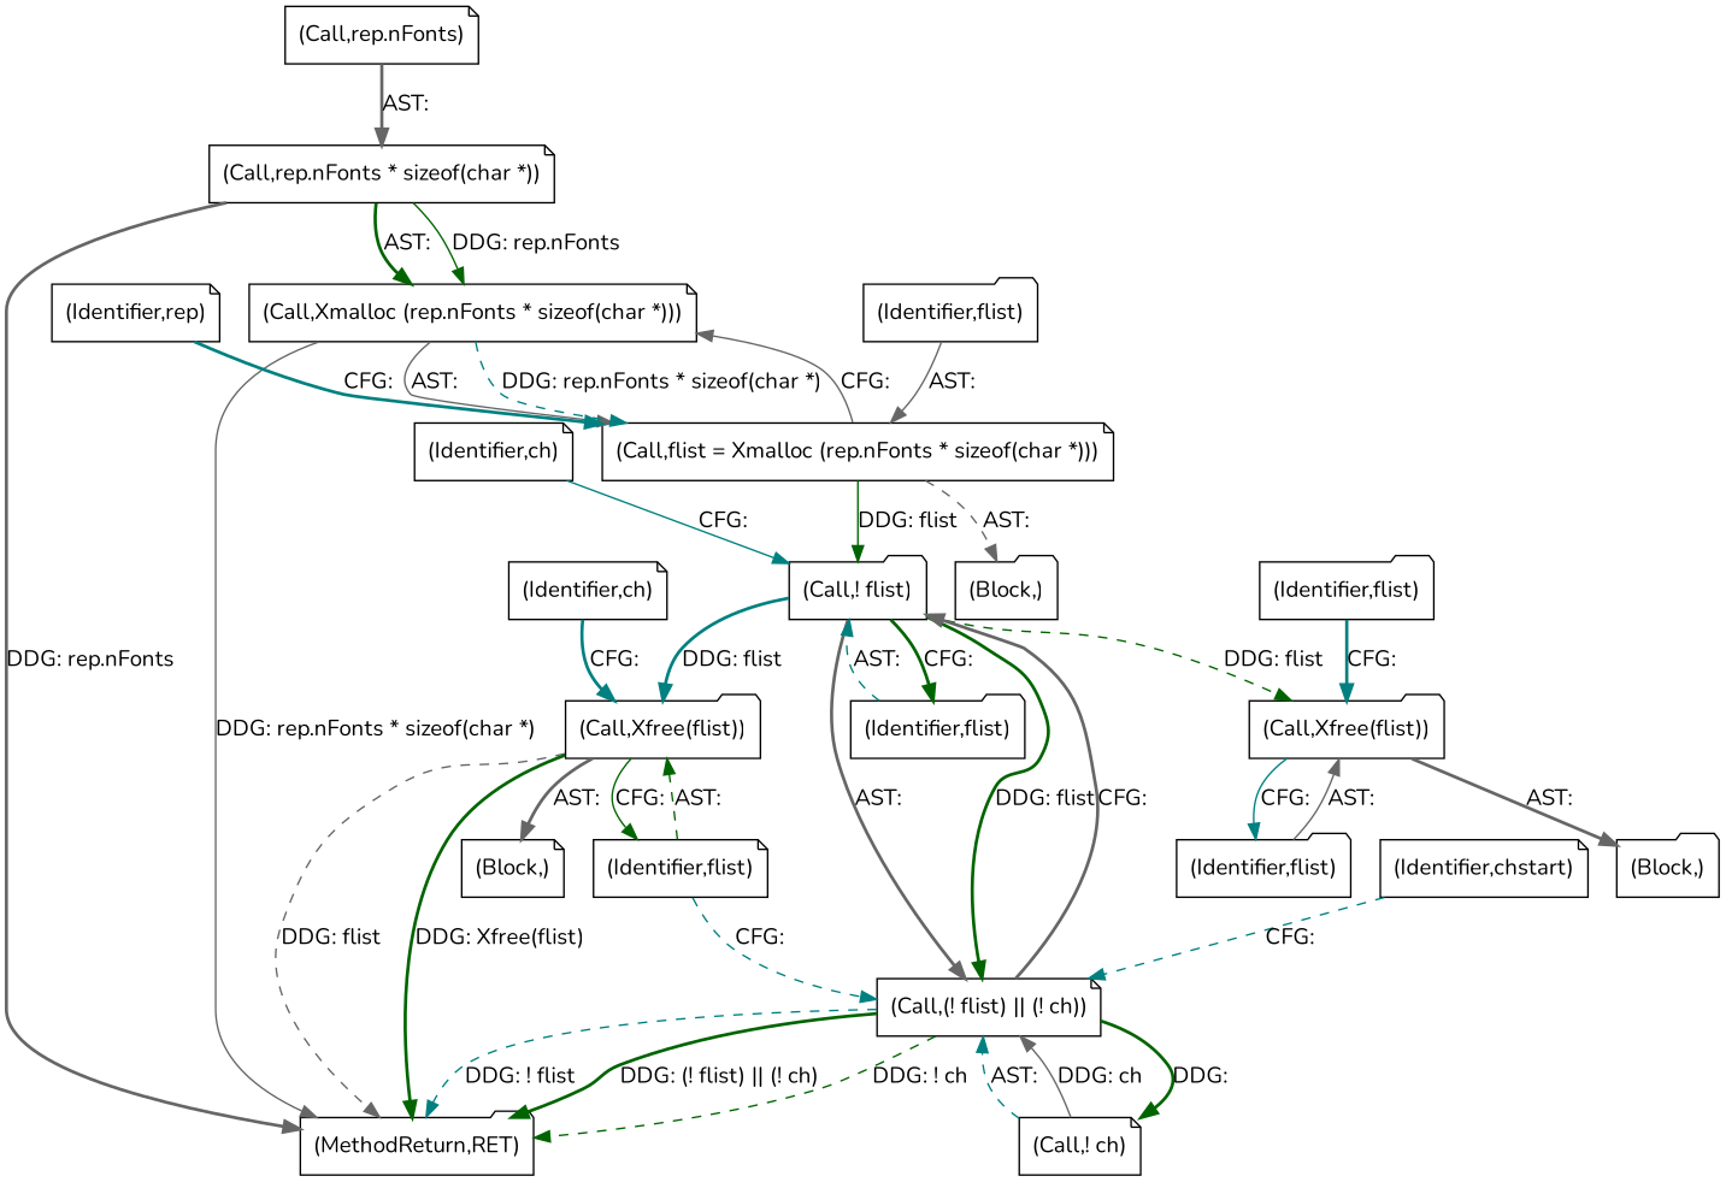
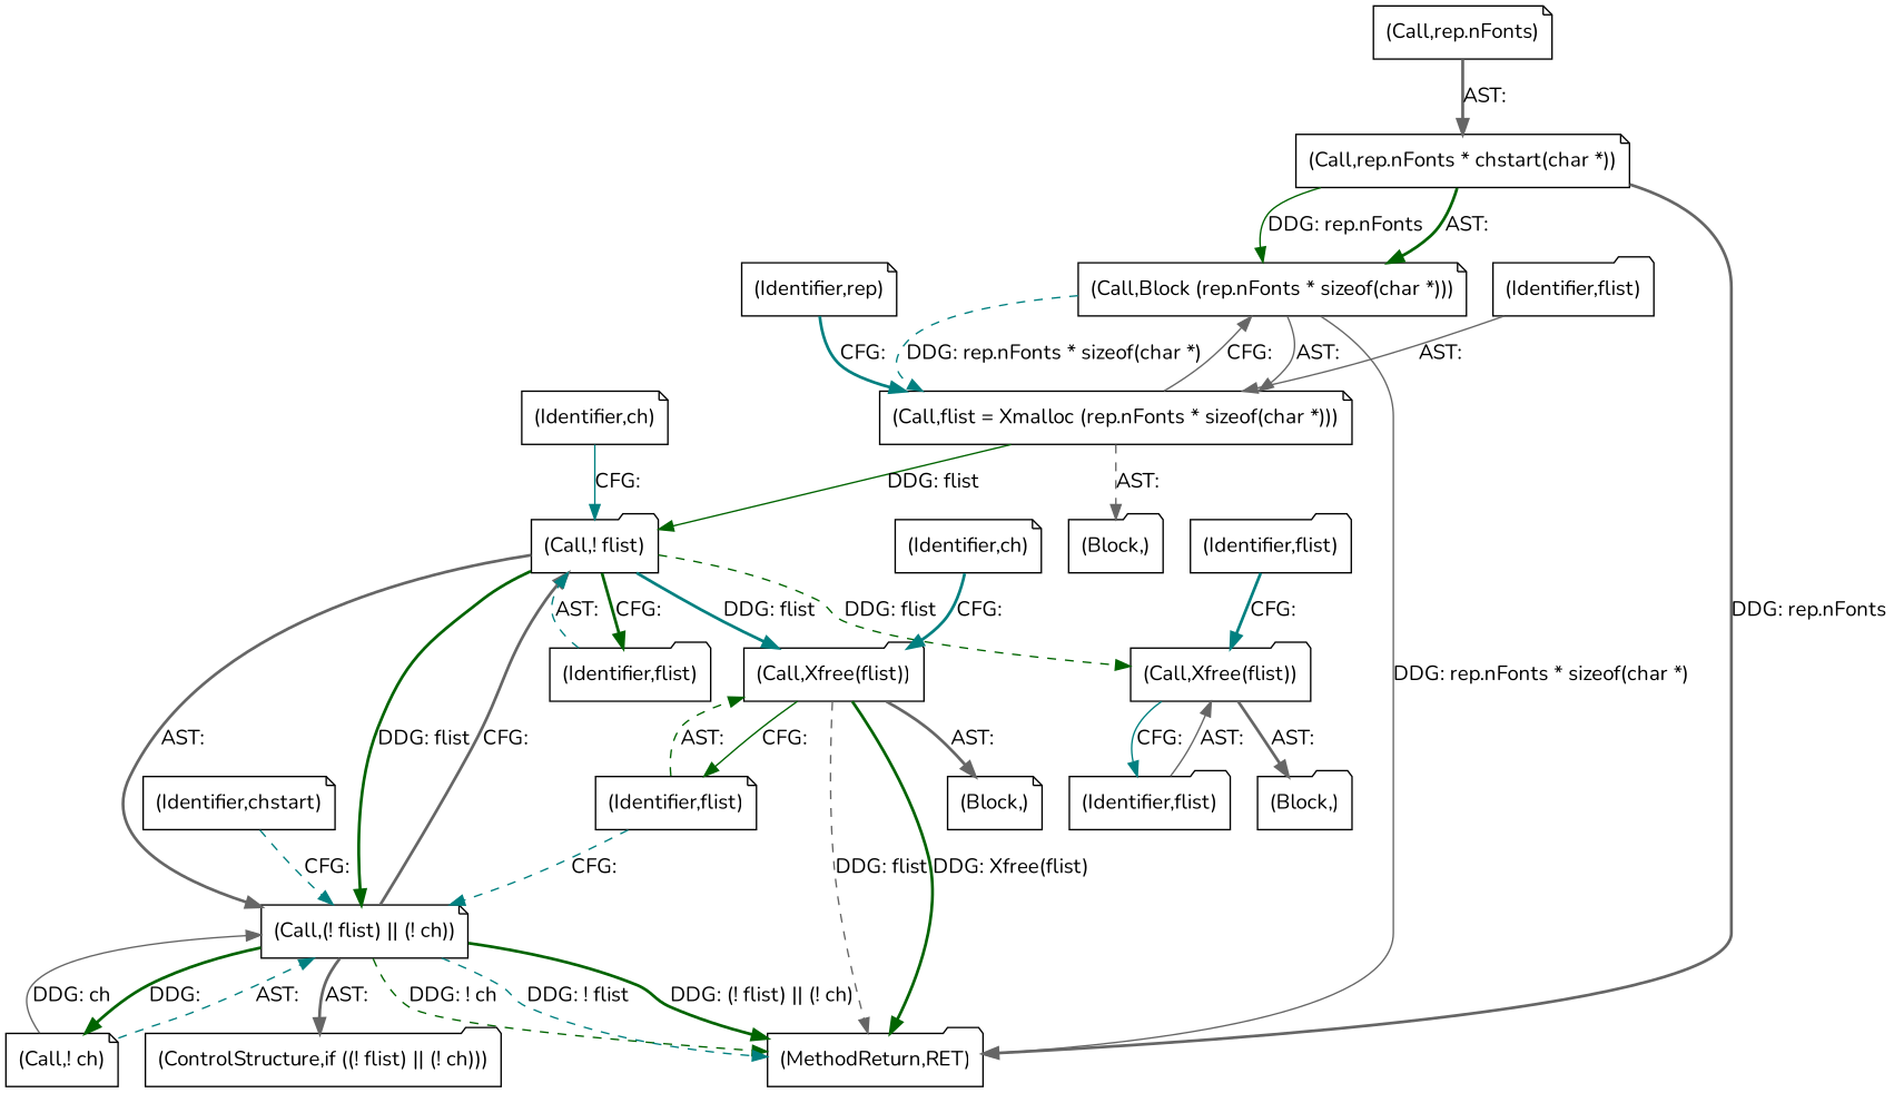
  digraph {
    fontname=Nunito
    node [fontname=Nunito shape=note]
    edge [color=gray40 fontname=Nunito style=bold]
-   n1 [label="(Call,Xmalloc (rep.nFonts * sizeof(char *)))"]
+   n1 [label="(Call,Block (rep.nFonts * sizeof(char *)))"]
    n2 [label="(Call,flist = Xmalloc (rep.nFonts * sizeof(char *)))"]
    n3 [label="(MethodReturn,RET)" shape=folder]
-   n4 [label="(Call,rep.nFonts * sizeof(char *))"]
+   n4 [label="(Call,rep.nFonts * chstart(char *))"]
    n5 [label="(Call,! flist)" shape=folder]
    n6 [label="(Block,)" shape=folder]
    n7 [label="(Call,(! flist) || (! ch))"]
    n8 [label="(Call,Xfree(flist))" shape=folder]
    n9 [label="(Call,Xfree(flist))" shape=folder]
    n10 [label="(Identifier,flist)" shape=folder]
    n11 [label="(Call,! ch)"]
+   n12 [label="(ControlStructure,if ((! flist) || (! ch)))" shape=folder]
    n13 [label="(Identifier,flist)"]
    n14 [label="(Block,)"]
    n15 [label="(Identifier,flist)" shape=folder]
    n16 [label="(Block,)" shape=folder]
    n17 [label="(Identifier,flist)" shape=folder]
    n18 [label="(Identifier,ch)"]
    n19 [label="(Identifier,chstart)"]
    n20 [label="(Identifier,ch)"]
    n21 [label="(Identifier,rep)"]
    n22 [label="(Identifier,flist)" shape=folder]
    n23 [label="(Call,rep.nFonts)"]
    n1 -> n2 [label="AST: " style=solid]
    n1 -> n2 [color=teal label="DDG: rep.nFonts * sizeof(char *)" style=dashed]
    n1 -> n3 [label="DDG: rep.nFonts * sizeof(char *)" style=solid]
    n2 -> n1 [label="CFG: " style=solid]
    n2 -> n5 [color=darkgreen label="DDG: flist" style=solid]
    n2 -> n6 [label="AST: " style=dashed]
    n4 -> n1 [color=darkgreen label="AST: "]
    n4 -> n1 [color=darkgreen label="DDG: rep.nFonts" style=solid]
    n4 -> n3 [label="DDG: rep.nFonts"]
    n5 -> n7 [label="AST: "]
    n5 -> n7 [color=darkgreen label="DDG: flist"]
    n5 -> n8 [color=teal label="DDG: flist"]
    n5 -> n9 [color=darkgreen label="DDG: flist" style=dashed]
    n5 -> n10 [color=darkgreen label="CFG: "]
    n7 -> n3 [color=darkgreen label="DDG: (! flist) || (! ch)"]
    n7 -> n3 [color=darkgreen label="DDG: ! ch" style=dashed]
    n7 -> n3 [color=teal label="DDG: ! flist" style=dashed]
    n7 -> n5 [label="CFG: "]
    n7 -> n11 [color=darkgreen label="DDG: "]
+   n7 -> n12 [label="AST: "]
    n8 -> n3 [label="DDG: flist" style=dashed]
    n8 -> n3 [color=darkgreen label="DDG: Xfree(flist)"]
    n8 -> n13 [color=darkgreen label="CFG: " style=solid]
    n8 -> n14 [label="AST: "]
    n9 -> n15 [color=teal label="CFG: " style=solid]
    n9 -> n16 [label="AST: "]
    n10 -> n5 [color=teal label="AST: " style=dashed]
    n11 -> n7 [color=teal label="AST: " style=dashed]
    n11 -> n7 [label="DDG: ch" style=solid]
    n13 -> n7 [color=teal label="CFG: " style=dashed]
    n13 -> n8 [color=darkgreen label="AST: " style=dashed]
    n15 -> n9 [label="AST: " style=solid]
    n17 -> n9 [color=teal label="CFG: "]
    n18 -> n5 [color=teal label="CFG: " style=solid]
    n19 -> n7 [color=teal label="CFG: " style=dashed]
    n20 -> n8 [color=teal label="CFG: "]
    n21 -> n2 [color=teal label="CFG: "]
    n22 -> n2 [label="AST: " style=solid]
    n23 -> n4 [label="AST: "]
  }
